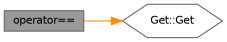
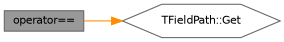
  digraph {
    rankdir=LR
    node [fontname=Helvetica fontsize=10 style=filled]
    n1 [color=gray40 fillcolor=grey60 fontcolor=black height=0.2 label="operator==" shape=box width=0.4]
-   n2 [color=grey40 fillcolor=white height=0.2 label="Get::Get" shape=hexagon width=0.4]
+   n2 [color=grey40 fillcolor=white height=0.2 label="TFieldPath::Get" shape=hexagon width=0.4]
    n1 -> n2 [color=darkorange fontname=Helvetica fontsize=10 labelfontname=Helvetica labelfontsize=10 style=solid]
  }
